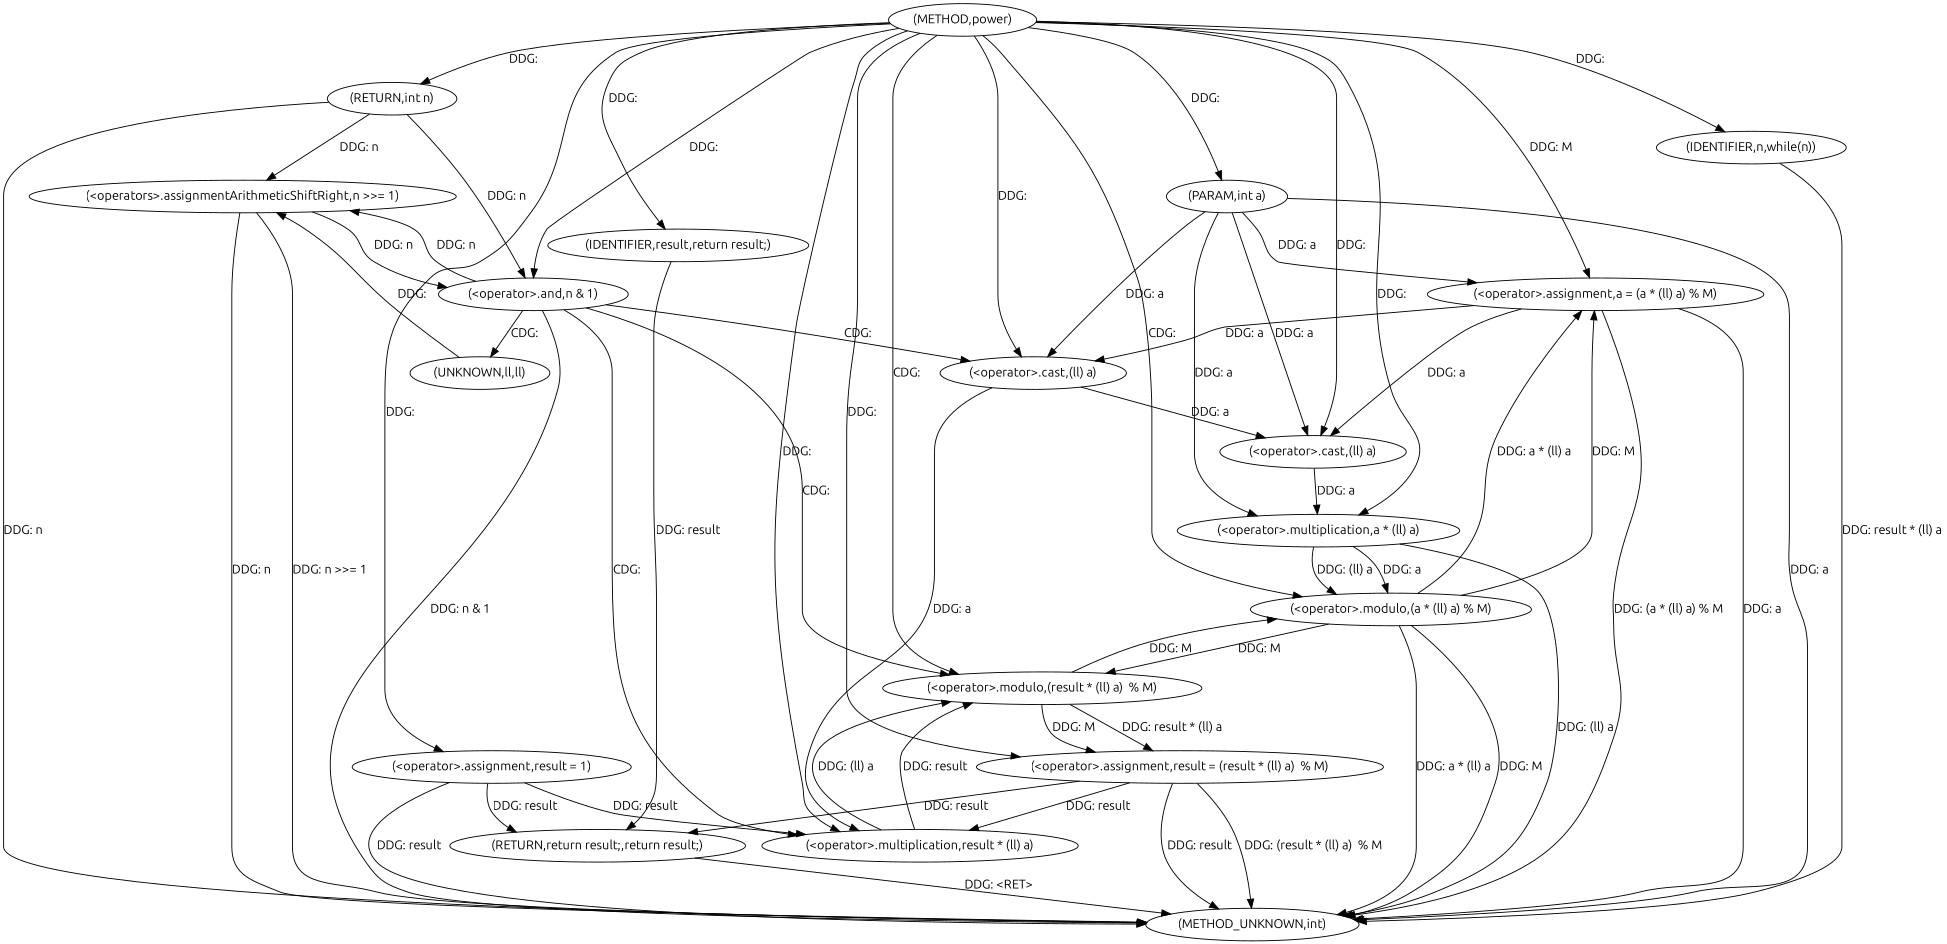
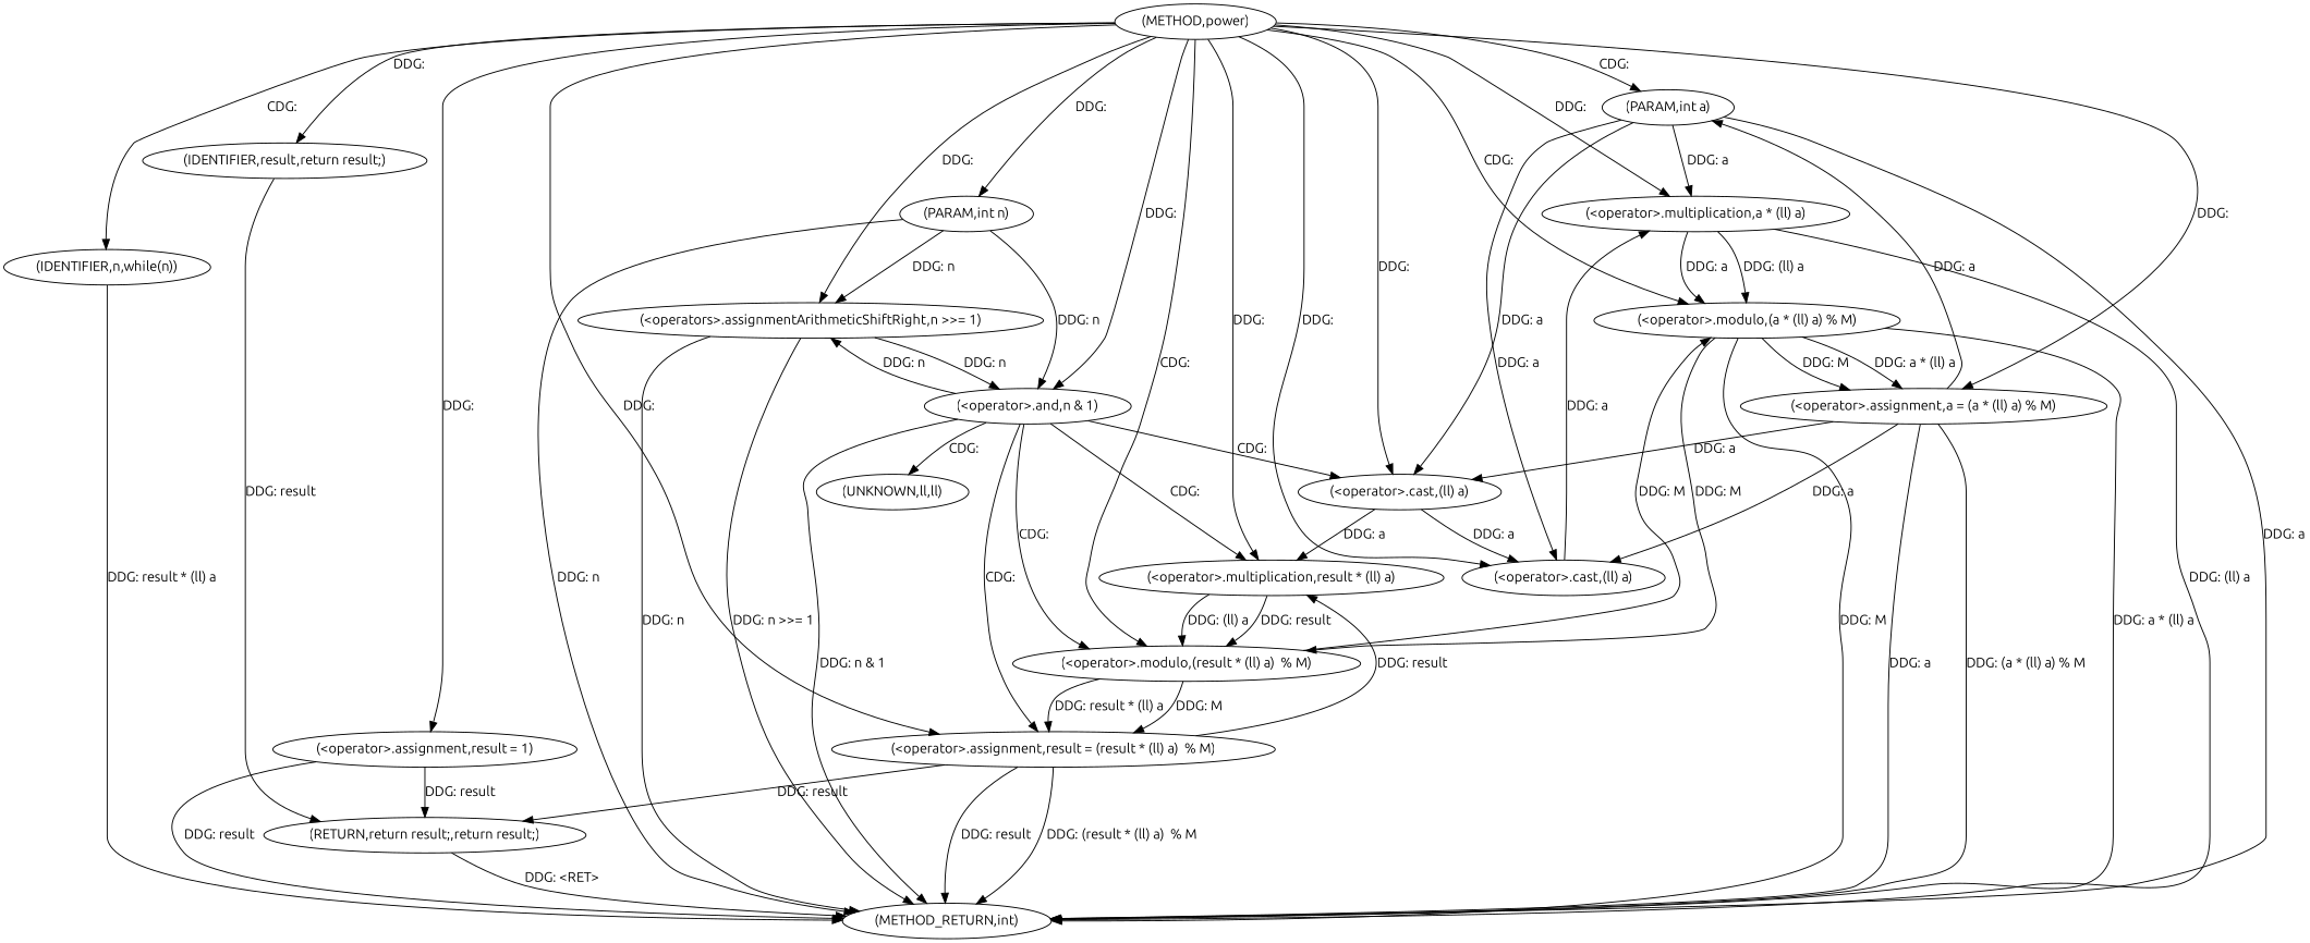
  digraph {
    fontname=Ubuntu
    node [fontname=Ubuntu]
    edge [fontname=Ubuntu]
    n1 [label="(METHOD,power)"]
    n2 [label="(PARAM,int a)"]
-   n3 [label="(RETURN,int n)"]
+   n3 [label="(PARAM,int n)"]
    n4 [label="(<operator>.assignment,result = 1)"]
    n5 [label="(IDENTIFIER,n,while(n))"]
    n6 [label="(IDENTIFIER,result,return result;)"]
    n7 [label="(<operators>.assignmentArithmeticShiftRight,n >>= 1)"]
    n8 [label="(<operator>.assignment,a = (a * (ll) a) % M)"]
    n9 [label="(<operator>.and,n & 1)"]
    n10 [label="(<operator>.assignment,result = (result * (ll) a)  % M)"]
    n11 [label="(<operator>.modulo,(a * (ll) a) % M)"]
    n12 [label="(<operator>.modulo,(result * (ll) a)  % M)"]
    n13 [label="(<operator>.multiplication,a * (ll) a)"]
    n14 [label="(<operator>.multiplication,result * (ll) a)"]
    n15 [label="(<operator>.cast,(ll) a)"]
    n16 [label="(<operator>.cast,(ll) a)"]
-   n17 [label="(METHOD_UNKNOWN,int)"]
+   n17 [label="(METHOD_RETURN,int)"]
    n18 [label="(RETURN,return result;,return result;)"]
    n19 [label="(UNKNOWN,ll,ll)"]
-   n1 -> n2 [label="DDG: "]
+   n1 -> n2 [label="CDG: "]
    n1 -> n3 [label="DDG: "]
    n1 -> n4 [label="DDG: "]
-   n1 -> n5 [label="DDG: "]
+   n1 -> n5 [label="CDG: "]
    n1 -> n6 [label="DDG: "]
-   n19 -> n7 [label="DDG: "]
-   n1 -> n8 [label="DDG: M"]
+   n1 -> n7 [label="DDG: "]
+   n1 -> n8 [label="DDG: "]
    n1 -> n9 [label="DDG: "]
    n1 -> n10 [label="DDG: "]
    n1 -> n11 [label="CDG: "]
    n1 -> n12 [label="CDG: "]
    n1 -> n13 [label="DDG: "]
    n1 -> n14 [label="DDG: "]
    n1 -> n15 [label="DDG: "]
    n1 -> n16 [label="DDG: "]
-   n2 -> n8 [label="DDG: a"]
+   n8 -> n2 [label="DDG: a"]
    n2 -> n13 [label="DDG: a"]
    n2 -> n15 [label="DDG: a"]
    n2 -> n16 [label="DDG: a"]
    n2 -> n17 [label="DDG: a"]
    n3 -> n7 [label="DDG: n"]
    n3 -> n9 [label="DDG: n"]
    n3 -> n17 [label="DDG: n"]
-   n4 -> n14 [label="DDG: result"]
    n4 -> n17 [label="DDG: result"]
    n4 -> n18 [label="DDG: result"]
    n5 -> n17 [label="DDG: result * (ll) a"]
    n6 -> n18 [label="DDG: result"]
    n7 -> n9 [label="DDG: n"]
    n7 -> n17 [label="DDG: n"]
    n7 -> n17 [label="DDG: n >>= 1"]
    n8 -> n15 [label="DDG: a"]
    n8 -> n16 [label="DDG: a"]
    n8 -> n17 [label="DDG: a"]
    n8 -> n17 [label="DDG: (a * (ll) a) % M"]
    n9 -> n7 [label="DDG: n"]
+   n9 -> n10 [label="CDG: "]
    n9 -> n12 [label="CDG: "]
    n9 -> n14 [label="CDG: "]
    n9 -> n16 [label="CDG: "]
    n9 -> n17 [label="DDG: n & 1"]
    n9 -> n19 [label="CDG: "]
    n10 -> n14 [label="DDG: result"]
    n10 -> n17 [label="DDG: result"]
    n10 -> n17 [label="DDG: (result * (ll) a)  % M"]
    n10 -> n18 [label="DDG: result"]
    n11 -> n8 [label="DDG: M"]
    n11 -> n8 [label="DDG: a * (ll) a"]
    n11 -> n12 [label="DDG: M"]
    n11 -> n17 [label="DDG: a * (ll) a"]
    n11 -> n17 [label="DDG: M"]
    n12 -> n10 [label="DDG: result * (ll) a"]
    n12 -> n10 [label="DDG: M"]
    n12 -> n11 [label="DDG: M"]
    n13 -> n11 [label="DDG: (ll) a"]
    n13 -> n11 [label="DDG: a"]
    n13 -> n17 [label="DDG: (ll) a"]
    n14 -> n12 [label="DDG: (ll) a"]
    n14 -> n12 [label="DDG: result"]
    n15 -> n13 [label="DDG: a"]
    n16 -> n14 [label="DDG: a"]
    n16 -> n15 [label="DDG: a"]
    n18 -> n17 [label="DDG: <RET>"]
  }
